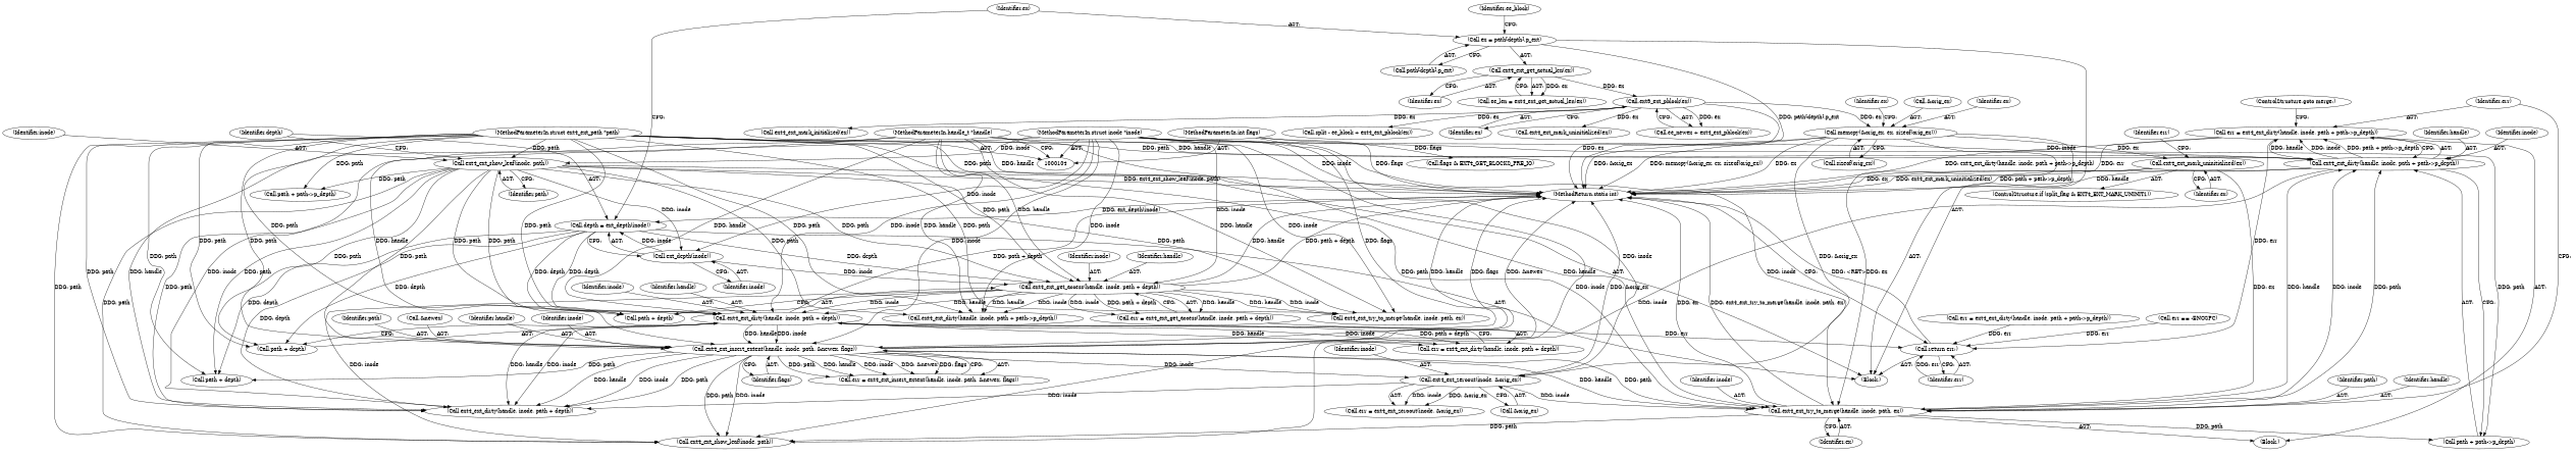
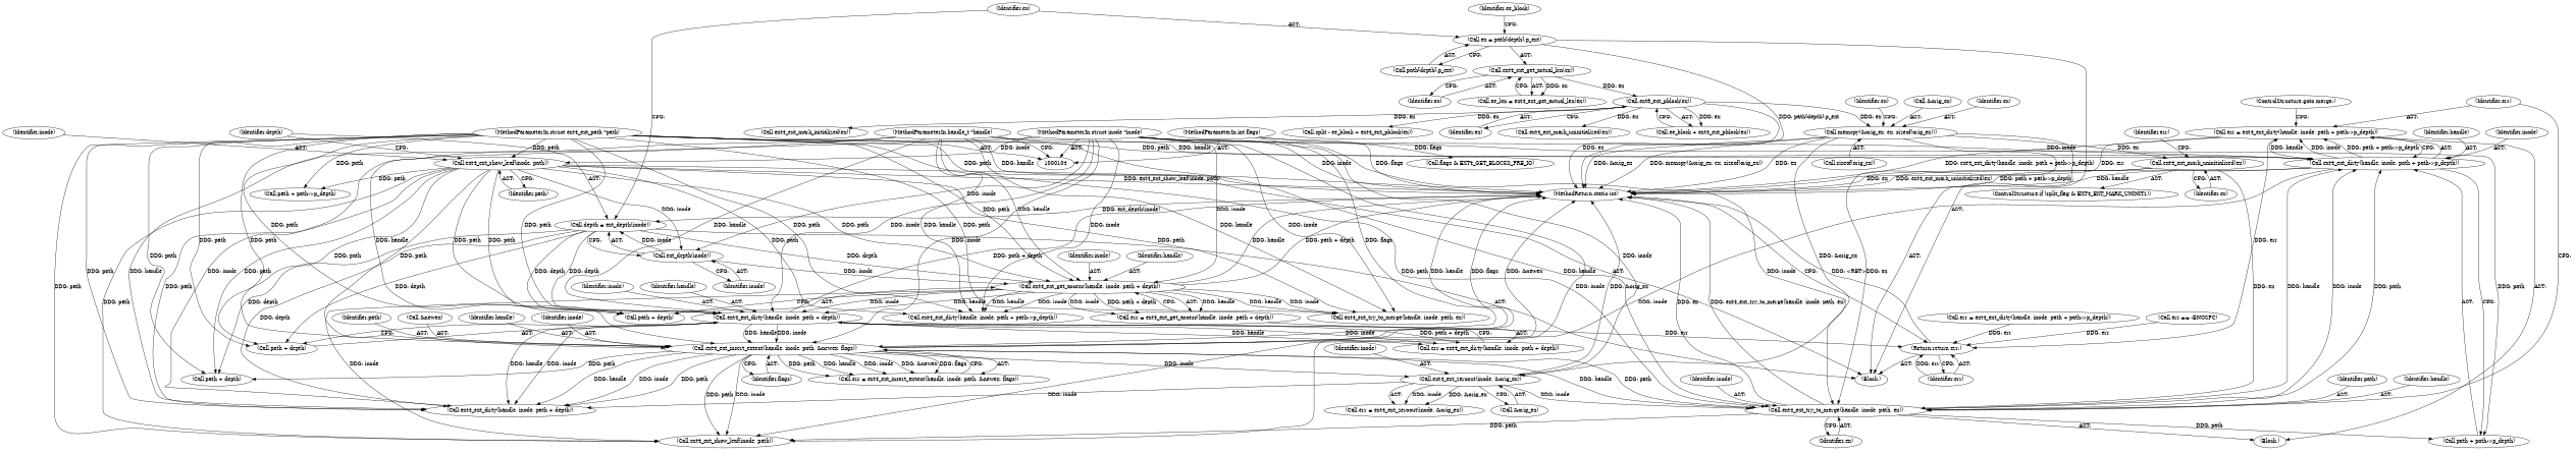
  digraph {
    n1 [label="(Call,err = ext4_ext_dirty(handle, inode, path + path->p_depth))"]
    n2 [label="(Call,ext4_ext_dirty(handle, inode, path + path->p_depth))"]
-   n3 [label="(Call,return err;)"]
+   n3 [label="(Return,return err;)"]
    n4 [label="(MethodReturn,static int)"]
    n5 [label="(Block,)"]
    n6 [label="(Call,ext4_ext_show_leaf(inode, path))"]
    n7 [label="(Call,path + path->p_depth)"]
    n8 [label="(Block,)"]
    n9 [label="(Identifier,err)"]
    n10 [label="(Call,depth = ext_depth(inode))"]
    n11 [label="(Call,ext4_ext_try_to_merge(handle, inode, path, ex))"]
    n12 [label="(Identifier,ex)"]
    n13 [label="(Call,ext4_ext_insert_extent(handle, inode, path, &newex, flags))"]
    n14 [label="(Call,ext4_ext_zeroout(inode, &orig_ex))"]
    n15 [label="(Identifier,flags)"]
    n16 [label="(Call,path + depth)"]
    n17 [label="(Call,err = ext4_ext_insert_extent(handle, inode, path, &newex, flags))"]
    n18 [label="(Call,ext4_ext_dirty(handle, inode, path + depth))"]
    n19 [label="(Call,&orig_ex)"]
    n20 [label="(Call,err = ext4_ext_zeroout(inode, &orig_ex))"]
    n21 [label="(Call,ext4_ext_dirty(handle, inode, path + depth))"]
    n22 [label="(Call,err = ext4_ext_dirty(handle, inode, path + depth))"]
    n23 [label="(Call,path + depth)"]
    n24 [label="(Call,ext4_ext_get_access(handle, inode, path + depth))"]
    n25 [label="(Call,err = ext4_ext_get_access(handle, inode, path + depth))"]
    n26 [label="(Call,path + depth)"]
    n27 [label="(Call,ext4_ext_try_to_merge(handle, inode, path, ex))"]
    n28 [label="(Call,ext4_ext_dirty(handle, inode, path + path->p_depth))"]
    n29 [label="(MethodParameterIn,handle_t *handle)"]
    1000104
    n31 [label="(Call,ext_depth(inode))"]
    n32 [label="(Identifier,inode)"]
    n33 [label="(Call,ext4_ext_show_leaf(inode, path))"]
    n34 [label="(Call,path + path->p_depth)"]
    n35 [label="(Identifier,path)"]
    n36 [label="(MethodParameterIn,struct inode *inode)"]
    n37 [label="(MethodParameterIn,struct ext4_ext_path *path)"]
    n38 [label="(MethodParameterIn,int flags)"]
    n39 [label="(Call,flags & EXT4_GET_BLOCKS_PRE_IO)"]
    n40 [label="(Call,memcpy(&orig_ex, ex, sizeof(orig_ex)))"]
    n41 [label="(Call,ext4_ext_mark_uninitialized(ex))"]
    n42 [label="(Call,sizeof(orig_ex))"]
    n43 [label="(ControlStructure,if (split_flag & EXT4_EXT_MARK_UNINIT1))"]
    n44 [label="(Identifier,ex)"]
    n45 [label="(Call,ext9_ext_pblock(ex))"]
    n46 [label="(Call,split - ee_block + ext4_ext_pblock(ex))"]
    n47 [label="(Call,ext4_ext_mark_uninitialized(ex))"]
-   n48 [label="(Call,ee_newex + ext4_ext_pblock(ex))"]
+   n48 [label="(Call,ee_block + ext4_ext_pblock(ex))"]
    n49 [label="(Identifier,ex)"]
    n50 [label="(Call,ext4_ext_mark_initialized(ex))"]
    n51 [label="(Call,ext4_ext_get_actual_len(ex))"]
    n52 [label="(Call,ee_len = ext4_ext_get_actual_len(ex))"]
    n53 [label="(Identifier,ex)"]
    n54 [label="(Call,ex = path[depth].p_ext)"]
    n55 [label="(Call,path[depth].p_ext)"]
    n56 [label="(Identifier,handle)"]
    n57 [label="(Identifier,inode)"]
    n58 [label="(Identifier,inode)"]
    n59 [label="(Identifier,ex)"]
    n60 [label="(Identifier,depth)"]
    n61 [label="(Identifier,path)"]
    n62 [label="(Identifier,handle)"]
    n63 [label="(Identifier,path)"]
    n64 [label="(Identifier,handle)"]
    n65 [label="(Identifier,err)"]
    n66 [label="(Identifier,inode)"]
    n67 [label="(Call,err = ext4_ext_dirty(handle, inode, path + path->p_depth))"]
    n68 [label="(Identifier,inode)"]
    n69 [label="(Call,&orig_ex)"]
    n70 [label="(Call,&newex)"]
    n71 [label="(Identifier,handle)"]
    n72 [label="(Call,err == -ENOSPC)"]
    n73 [label="(Identifier,inode)"]
    n74 [label="(Identifier,inode)"]
    n75 [label="(Identifier,ee_block)"]
    n76 [label="(Identifier,inode)"]
    n77 [label="(Identifier,ex)"]
    n78 [label="(Identifier,err)"]
    n79 [label="(Identifier,handle)"]
    n80 [label="(ControlStructure,goto merge;)"]
    n81 [label="(Identifier,ex)"]
    n1 -> n2 [label="CFG: "]
    n1 -> n3 [label="DDG: err"]
    n1 -> n4 [label="DDG: ext4_ext_dirty(handle, inode, path + path->p_depth)"]
    n1 -> n4 [label="DDG: err"]
    n1 -> n5 [label="AST: "]
    n2 -> n1 [label="AST: "]
    n2 -> n1 [label="DDG: handle"]
    n2 -> n1 [label="DDG: inode"]
    n2 -> n1 [label="DDG: path + path->p_depth"]
    n2 -> n4 [label="DDG: handle"]
    n2 -> n4 [label="DDG: path + path->p_depth"]
    n2 -> n6 [label="DDG: inode"]
    n2 -> n7 [label="CFG: "]
    n3 -> n4 [label="DDG: <RET>"]
    n3 -> n8 [label="AST: "]
    n3 -> n9 [label="CFG: "]
    n4 -> n3 [label="CFG: "]
    n4 -> n10 [label="DDG: ext_depth(inode)"]
    n7 -> n2 [label="AST: "]
    n9 -> n3 [label="AST: "]
    n9 -> n3 [label="DDG: err"]
    n10 -> n8 [label="AST: "]
    n10 -> n16 [label="DDG: depth"]
    n10 -> n18 [label="DDG: depth"]
    n10 -> n21 [label="DDG: depth"]
    n10 -> n23 [label="DDG: depth"]
    n10 -> n24 [label="DDG: depth"]
    n10 -> n26 [label="DDG: depth"]
    n10 -> n31 [label="CFG: "]
    n11 -> n2 [label="DDG: handle"]
    n11 -> n2 [label="DDG: inode"]
    n11 -> n2 [label="DDG: path"]
    n11 -> n4 [label="DDG: ex"]
    n11 -> n4 [label="DDG: ext4_ext_try_to_merge(handle, inode, path, ex)"]
    n11 -> n5 [label="AST: "]
    n11 -> n6 [label="DDG: path"]
    n11 -> n7 [label="DDG: path"]
    n11 -> n12 [label="CFG: "]
    n12 -> n11 [label="AST: "]
    n13 -> n4 [label="DDG: handle"]
    n13 -> n4 [label="DDG: flags"]
    n13 -> n4 [label="DDG: &newex"]
    n13 -> n6 [label="DDG: inode"]
    n13 -> n6 [label="DDG: path"]
    n13 -> n11 [label="DDG: handle"]
    n13 -> n11 [label="DDG: path"]
    n13 -> n14 [label="DDG: inode"]
    n13 -> n15 [label="CFG: "]
    n13 -> n16 [label="DDG: path"]
    n13 -> n17 [label="AST: "]
    n13 -> n17 [label="DDG: path"]
    n13 -> n17 [label="DDG: handle"]
    n13 -> n17 [label="DDG: inode"]
    n13 -> n17 [label="DDG: &newex"]
    n13 -> n17 [label="DDG: flags"]
    n13 -> n18 [label="DDG: handle"]
    n13 -> n18 [label="DDG: inode"]
    n13 -> n18 [label="DDG: path"]
    n14 -> n4 [label="DDG: &orig_ex"]
    n14 -> n11 [label="DDG: inode"]
    n14 -> n18 [label="DDG: inode"]
    n14 -> n19 [label="CFG: "]
    n14 -> n20 [label="AST: "]
    n14 -> n20 [label="DDG: inode"]
    n14 -> n20 [label="DDG: &orig_ex"]
    n15 -> n13 [label="AST: "]
    n17 -> n13 [label="CFG: "]
    n19 -> n14 [label="AST: "]
    n21 -> n4 [label="DDG: path + depth"]
    n21 -> n13 [label="DDG: handle"]
    n21 -> n13 [label="DDG: inode"]
    n21 -> n18 [label="DDG: handle"]
    n21 -> n18 [label="DDG: inode"]
    n21 -> n22 [label="AST: "]
    n21 -> n22 [label="DDG: handle"]
    n21 -> n22 [label="DDG: inode"]
    n21 -> n22 [label="DDG: path + depth"]
    n21 -> n23 [label="CFG: "]
    n22 -> n21 [label="CFG: "]
    n23 -> n21 [label="AST: "]
    n24 -> n4 [label="DDG: path + depth"]
    n24 -> n4 [label="DDG: handle"]
    n24 -> n6 [label="DDG: inode"]
    n24 -> n21 [label="DDG: handle"]
    n24 -> n21 [label="DDG: inode"]
    n24 -> n25 [label="AST: "]
    n24 -> n25 [label="DDG: handle"]
    n24 -> n25 [label="DDG: inode"]
    n24 -> n25 [label="DDG: path + depth"]
    n24 -> n26 [label="CFG: "]
    n24 -> n27 [label="DDG: handle"]
    n24 -> n27 [label="DDG: inode"]
    n24 -> n28 [label="DDG: handle"]
    n24 -> n28 [label="DDG: inode"]
    n25 -> n3 [label="DDG: err"]
    n25 -> n24 [label="CFG: "]
    n26 -> n24 [label="AST: "]
    n29 -> n2 [label="DDG: handle"]
    n29 -> n4 [label="DDG: handle"]
    n29 -> n11 [label="DDG: handle"]
    n29 -> n13 [label="DDG: handle"]
    n29 -> n18 [label="DDG: handle"]
    n29 -> n21 [label="DDG: handle"]
    n29 -> n24 [label="DDG: handle"]
    n29 -> n27 [label="DDG: handle"]
    n29 -> n28 [label="DDG: handle"]
    n29 -> 1000104 [label="CFG: "]
    n31 -> n10 [label="AST: "]
    n31 -> n10 [label="DDG: inode"]
    n31 -> n24 [label="DDG: inode"]
    n31 -> n32 [label="CFG: "]
    n32 -> n31 [label="AST: "]
    n33 -> n4 [label="DDG: ext4_ext_show_leaf(inode, path)"]
    n33 -> n6 [label="DDG: path"]
    n33 -> n8 [label="AST: "]
    n33 -> n13 [label="DDG: path"]
    n33 -> n16 [label="DDG: path"]
    n33 -> n18 [label="DDG: path"]
    n33 -> n21 [label="DDG: path"]
    n33 -> n23 [label="DDG: path"]
    n33 -> n24 [label="DDG: path"]
    n33 -> n26 [label="DDG: path"]
    n33 -> n27 [label="DDG: path"]
    n33 -> n28 [label="DDG: path"]
    n33 -> n31 [label="DDG: inode"]
    n33 -> n34 [label="DDG: path"]
    n33 -> n35 [label="CFG: "]
    n35 -> n33 [label="AST: "]
    n36 -> n2 [label="DDG: inode"]
    n36 -> n4 [label="DDG: inode"]
    n36 -> n6 [label="DDG: inode"]
    n36 -> n11 [label="DDG: inode"]
    n36 -> n13 [label="DDG: inode"]
    n36 -> n14 [label="DDG: inode"]
    n36 -> n18 [label="DDG: inode"]
    n36 -> n21 [label="DDG: inode"]
    n36 -> n24 [label="DDG: inode"]
    n36 -> n27 [label="DDG: inode"]
    n36 -> n28 [label="DDG: inode"]
    n36 -> 1000104 [label="AST: "]
    n36 -> n31 [label="DDG: inode"]
    n36 -> n33 [label="DDG: inode"]
    n37 -> n2 [label="DDG: path"]
    n37 -> n4 [label="DDG: path"]
    n37 -> n6 [label="DDG: path"]
    n37 -> n7 [label="DDG: path"]
    n37 -> n11 [label="DDG: path"]
    n37 -> n13 [label="DDG: path"]
    n37 -> n16 [label="DDG: path"]
    n37 -> n18 [label="DDG: path"]
    n37 -> n21 [label="DDG: path"]
    n37 -> n23 [label="DDG: path"]
    n37 -> n24 [label="DDG: path"]
    n37 -> n26 [label="DDG: path"]
    n37 -> n27 [label="DDG: path"]
    n37 -> n28 [label="DDG: path"]
    n37 -> 1000104 [label="AST: "]
    n37 -> n33 [label="DDG: path"]
    n37 -> n34 [label="DDG: path"]
    n38 -> n4 [label="DDG: flags"]
    n38 -> n13 [label="DDG: flags"]
    n38 -> 1000104 [label="AST: "]
    n38 -> n39 [label="DDG: flags"]
    n40 -> n4 [label="DDG: memcpy(&orig_ex, ex, sizeof(orig_ex))"]
    n40 -> n4 [label="DDG: ex"]
    n40 -> n4 [label="DDG: &orig_ex"]
    n40 -> n8 [label="AST: "]
    n40 -> n11 [label="DDG: ex"]
    n40 -> n14 [label="DDG: &orig_ex"]
    n40 -> n41 [label="DDG: ex"]
-   n40 -> n42 [label="CFG: "]
    n41 -> n4 [label="DDG: ex"]
    n41 -> n4 [label="DDG: ext4_ext_mark_uninitialized(ex)"]
    n41 -> n11 [label="DDG: ex"]
    n41 -> n43 [label="AST: "]
    n41 -> n44 [label="CFG: "]
    n42 -> n40 [label="AST: "]
    n44 -> n41 [label="AST: "]
    n45 -> n4 [label="DDG: ex"]
    n45 -> n40 [label="DDG: ex"]
    n45 -> n46 [label="DDG: ex"]
    n45 -> n47 [label="DDG: ex"]
    n45 -> n48 [label="AST: "]
    n45 -> n48 [label="DDG: ex"]
    n45 -> n49 [label="CFG: "]
    n45 -> n50 [label="DDG: ex"]
    n48 -> n45 [label="CFG: "]
    n49 -> n45 [label="AST: "]
    n51 -> n45 [label="DDG: ex"]
    n51 -> n52 [label="AST: "]
    n51 -> n52 [label="DDG: ex"]
    n51 -> n53 [label="CFG: "]
    n52 -> n51 [label="CFG: "]
    n53 -> n51 [label="AST: "]
    n54 -> n4 [label="DDG: path[depth].p_ext"]
    n54 -> n8 [label="AST: "]
    n54 -> n51 [label="AST: "]
    n54 -> n55 [label="CFG: "]
    n55 -> n54 [label="AST: "]
    n56 -> n21 [label="AST: "]
    n57 -> n24 [label="AST: "]
    n58 -> n33 [label="AST: "]
    n59 -> n40 [label="CFG: "]
    n60 -> n10 [label="AST: "]
    n60 -> n33 [label="CFG: "]
    n61 -> n11 [label="AST: "]
    n62 -> n2 [label="AST: "]
    n63 -> n13 [label="AST: "]
    n64 -> n11 [label="AST: "]
    n65 -> n1 [label="AST: "]
    n65 -> n11 [label="CFG: "]
    n66 -> n14 [label="AST: "]
    n67 -> n3 [label="DDG: err"]
    n68 -> n2 [label="AST: "]
    n69 -> n40 [label="AST: "]
    n70 -> n13 [label="AST: "]
    n71 -> n13 [label="AST: "]
    n72 -> n3 [label="DDG: err"]
    n73 -> n21 [label="AST: "]
    n74 -> n13 [label="AST: "]
    n75 -> n54 [label="CFG: "]
    n76 -> n11 [label="AST: "]
    n77 -> n40 [label="AST: "]
    n78 -> n41 [label="CFG: "]
    n79 -> n24 [label="AST: "]
    n80 -> n1 [label="CFG: "]
    n81 -> n10 [label="CFG: "]
    n81 -> n54 [label="AST: "]
  }
